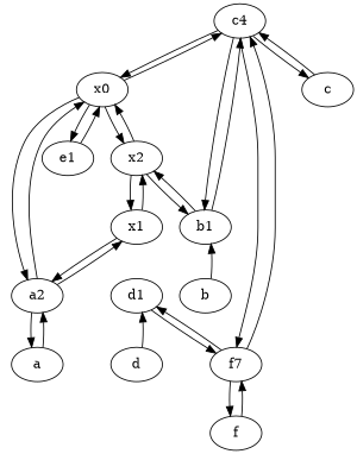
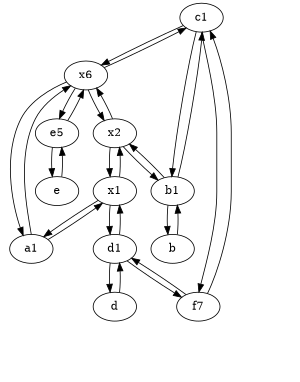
  digraph {
-   c1 [label=c4]
-   x0
+   c1
+   x0 [label=x6]
    b1
    n4 [label=f7]
-   c
-   a1 [label=a2]
-   e1
+   a1
+   e1 [label=e5]
    x2
-   a
    x1
+   e
    b
-   f
    d1
    d
    c1 -> x0
    c1 -> b1
    c1 -> n4
-   c1 -> c
    x0 -> c1
    x0 -> a1
    x0 -> e1
    x0 -> x2
    b1 -> c1
    b1 -> x2
+   b1 -> b
    n4 -> c1
-   n4 -> f
    n4 -> d1
-   c -> c1
    a1 -> x0
-   a1 -> a
    a1 -> x1
    e1 -> x0
+   e1 -> e
    x2 -> x0
    x2 -> b1
    x2 -> x1
-   a -> a1
    x1 -> a1
    x1 -> x2
+   x1 -> d1
+   e -> e1
    b -> b1
-   f -> n4
    d1 -> n4
+   d1 -> x1
+   d1 -> d
    d -> d1
  }
